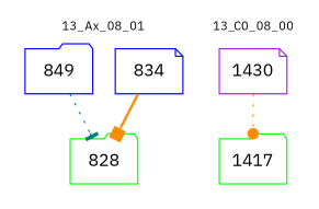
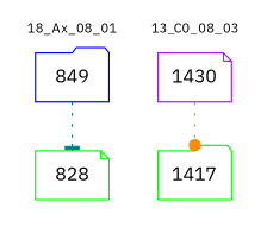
  digraph {
    fontname="IBM Plex Sans"
    node [color=blue fontname="IBM Plex Sans" shape=note]
    edge [color=darkorange fontname="IBM Plex Sans" style=dotted]
-   n1 [label=834]
-   n2 [color=green label=828 shape=folder]
+   n2 [color=green label=828]
    n3 [label=849 shape=folder]
    n4 [color=purple label=1430]
    n5 [color=green label=1417 shape=folder]
    subgraph cluster_1 {
      color=white
      fontsize=10
-     label="13_Ax_08_01"
-     n1
+     label="18_Ax_08_01"
      n2
      n3
    }
    subgraph cluster_2 {
      color=white
      fontsize=10
-     label="13_C0_08_00"
+     label="13_C0_08_03"
      n4
      n5
    }
-   n1 -> n2 [arrowhead=box style=bold]
    n3 -> n2 [arrowhead=tee color=teal]
    n4 -> n5 [arrowhead=dot]
  }
